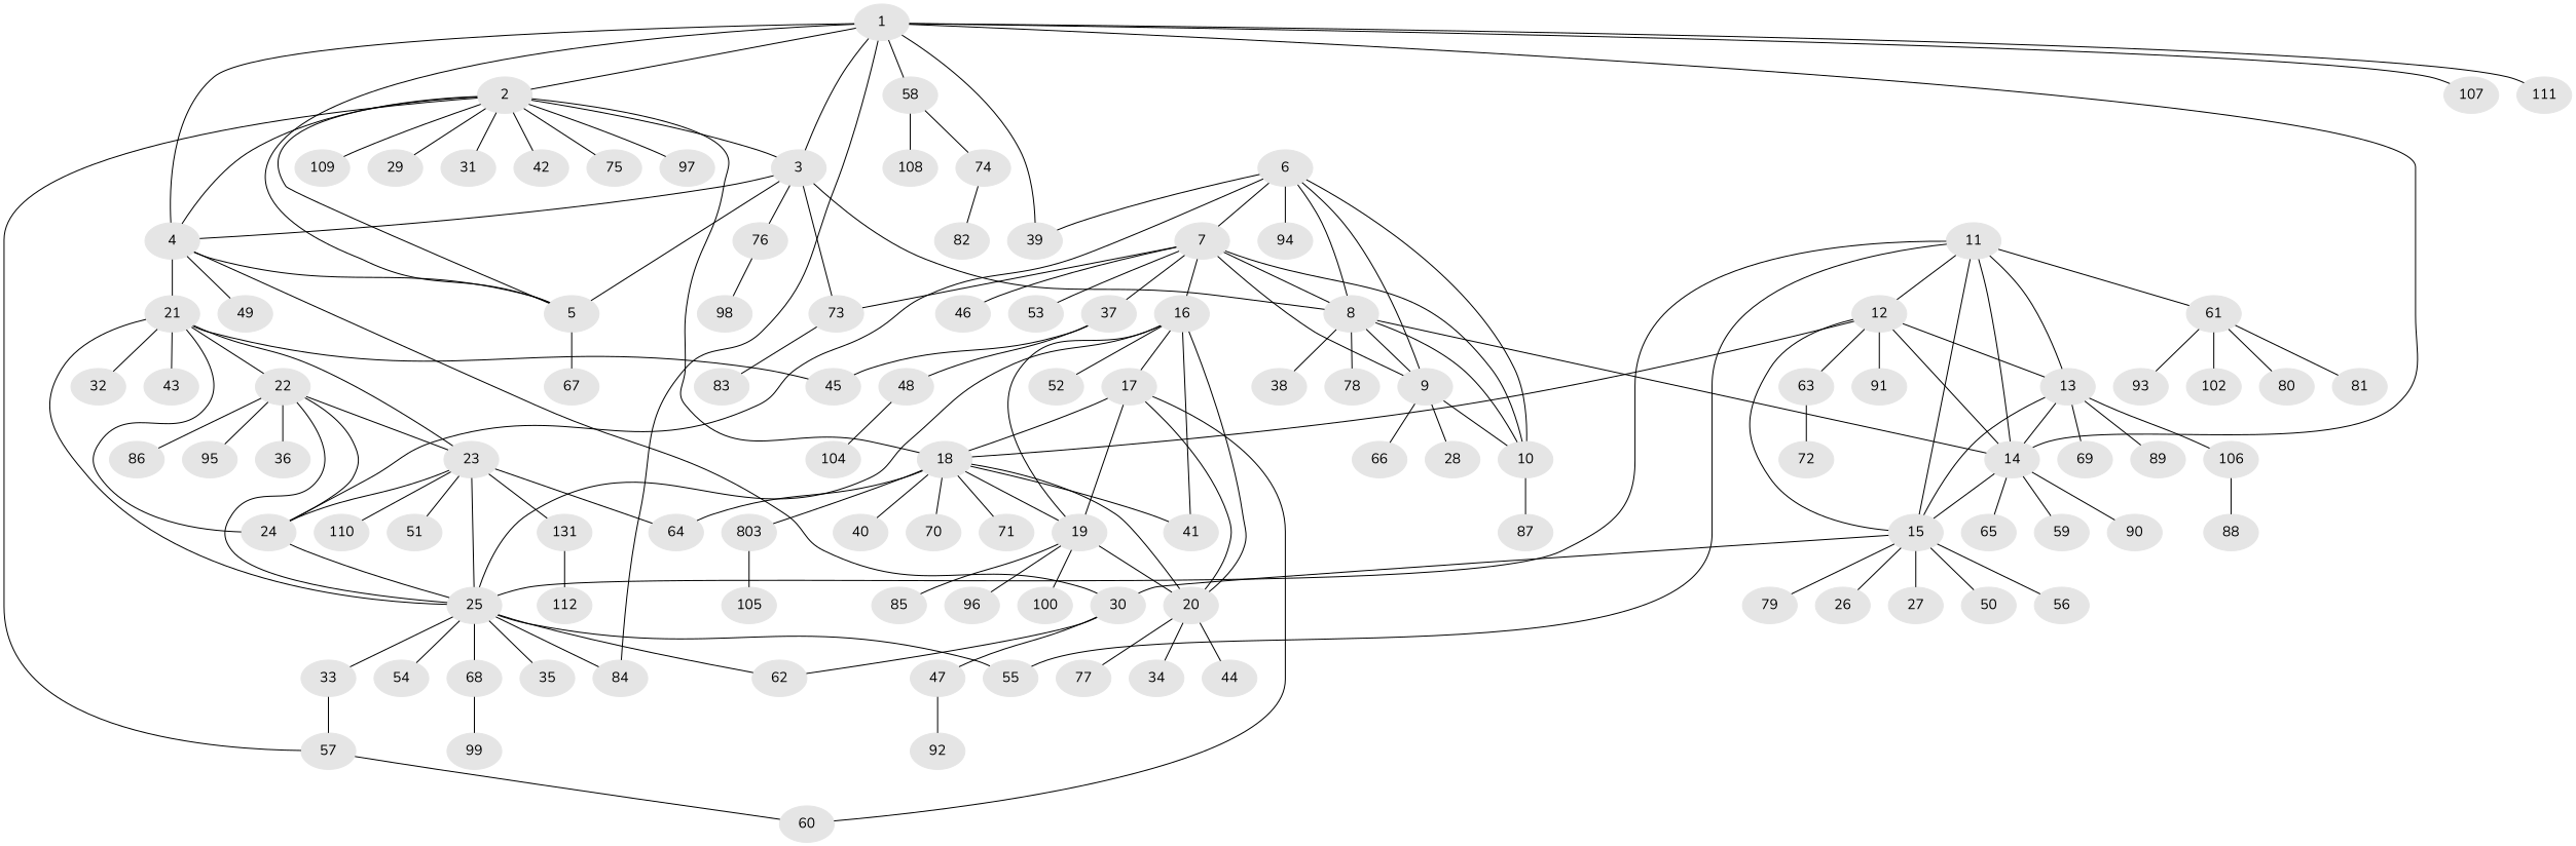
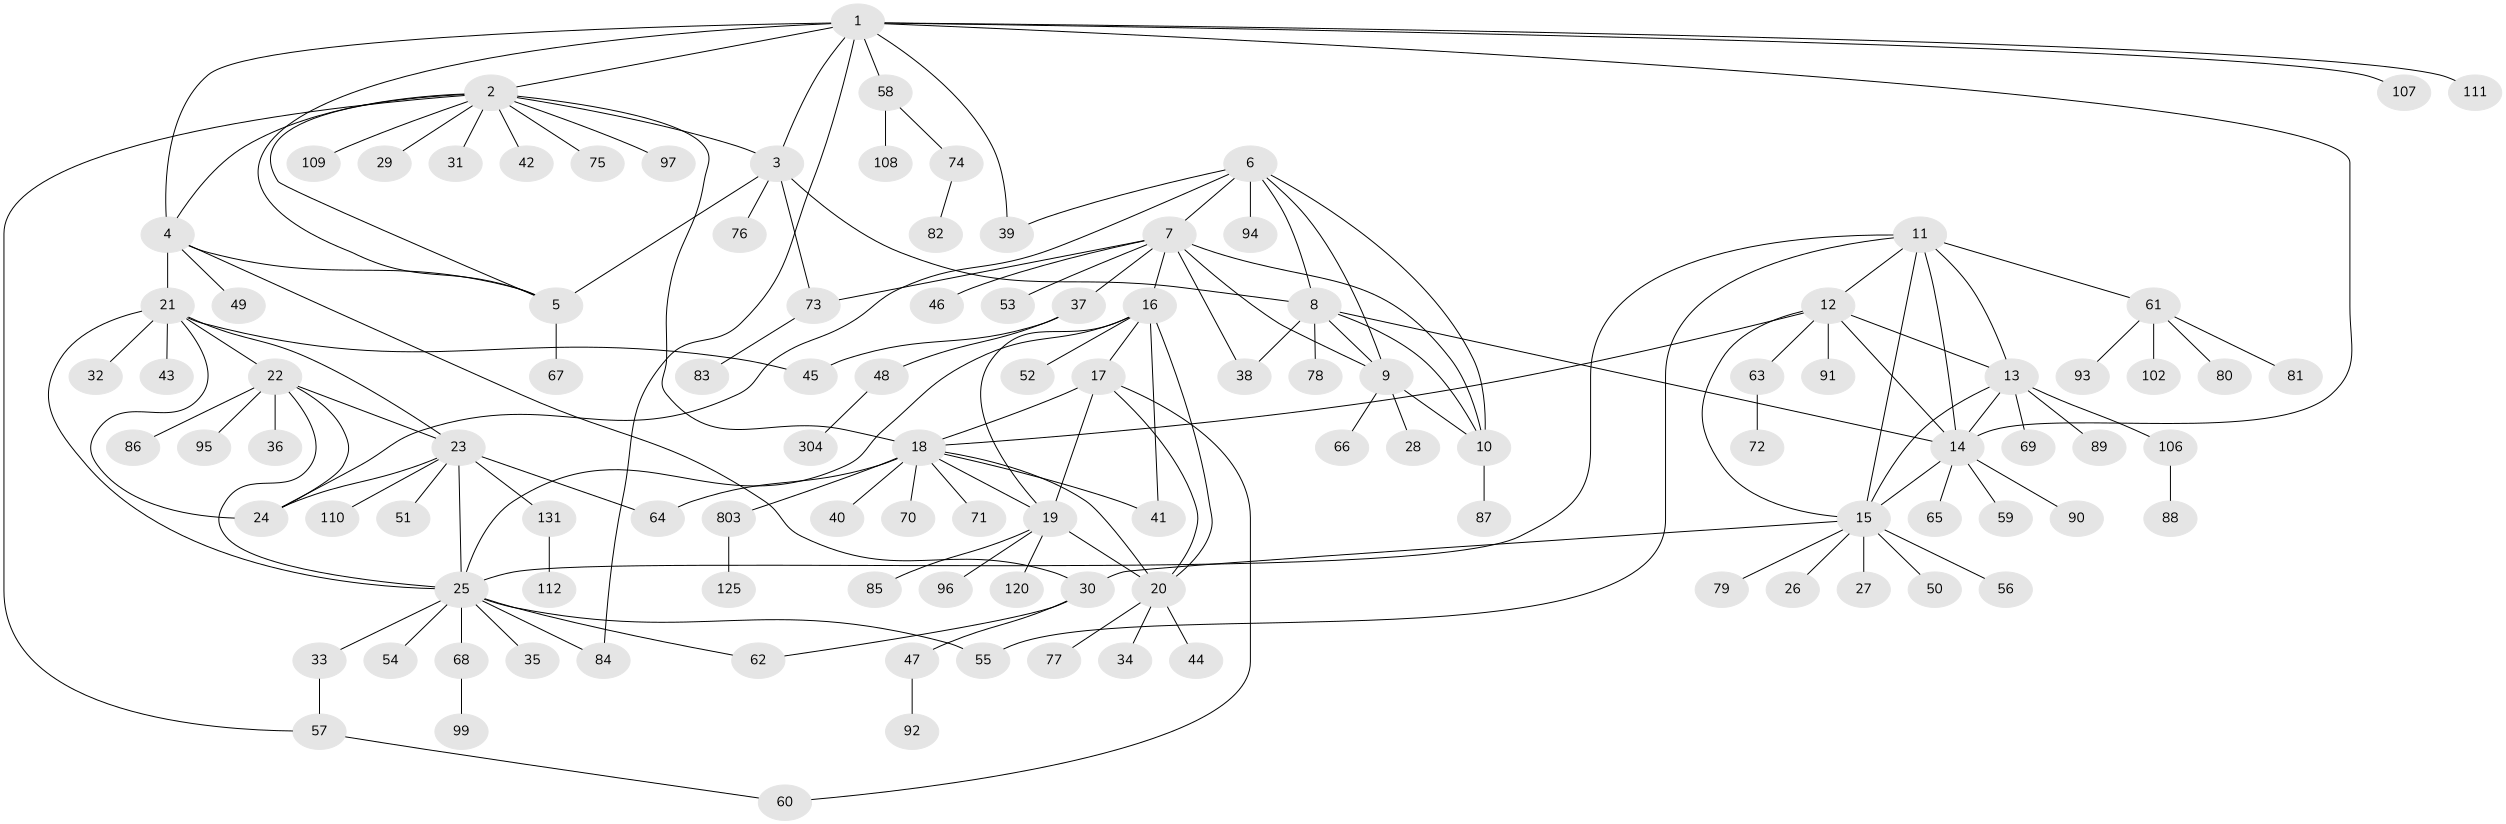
  graph {
    fontname=Nunito
    node [color=gray90 fontname=Nunito style=filled]
    edge [fontname=Nunito]
    1
    2
    3
    4
    5
    14
    39
    58
    84
    107
    111
    18
    29
    31
    42
    57
    75
    97
    109
    8
    73
    76
    21
    30
    49
    67
    65
    15
    59
    90
    74
    108
    19
    20
    40
    41
    64
    70
    71
    n40 [label=803]
    60
    9
    10
    38
    78
    83
-   98
    24
    25
    22
    23
    32
    43
    45
    62
    47
    6
    7
    94
    16
    37
    46
    53
    28
    66
    87
    17
    52
    48
    11
    12
    13
    55
    61
    63
    91
    69
    89
    106
    26
    27
    50
    56
    79
    33
    35
    54
    68
    80
    81
    93
    102
    72
    88
    85
    96
-   100
+   100 [label=120]
    34
    44
    77
-   105
+   105 [label=125]
    36
    86
    95
    51
    n106 [label=131]
    110
    112
    99
    92
-   104
+   104 [label=304]
    82
    1 -- 2
    1 -- 3
    1 -- 4
    1 -- 5
    1 -- 14
    1 -- 39
    1 -- 58
    1 -- 84
    1 -- 107
    1 -- 111
    2 -- 3
    2 -- 4
    2 -- 5
    2 -- 18
    2 -- 29
    2 -- 31
    2 -- 42
    2 -- 57
    2 -- 75
    2 -- 97
    2 -- 109
-   3 -- 4
    3 -- 5
    3 -- 8
    3 -- 73
    3 -- 76
    4 -- 5
    4 -- 21
    4 -- 30
    4 -- 49
    5 -- 67
    14 -- 65
    14 -- 15
    14 -- 59
    14 -- 90
    58 -- 74
    58 -- 108
    18 -- 19
    18 -- 20
    18 -- 40
    18 -- 41
    18 -- 64
    18 -- 70
    18 -- 71
    18 -- n40
    57 -- 60
    8 -- 14
    8 -- 9
    8 -- 10
    8 -- 38
    8 -- 78
    73 -- 83
-   76 -- 98
    21 -- 24
    21 -- 25
    21 -- 22
    21 -- 23
    21 -- 32
    21 -- 43
    21 -- 45
    30 -- 62
    30 -- 47
    15 -- 30
    15 -- 26
    15 -- 27
    15 -- 50
    15 -- 56
    15 -- 79
    74 -- 82
    19 -- 20
    19 -- 85
    19 -- 96
    19 -- 100
    20 -- 34
    20 -- 44
    20 -- 77
    n40 -- 105
    9 -- 10
    9 -- 28
    9 -- 66
    10 -- 87
-   24 -- 25
    25 -- 84
    25 -- 62
    25 -- 55
    25 -- 33
    25 -- 35
    25 -- 54
    25 -- 68
    22 -- 24
    22 -- 25
    22 -- 23
    22 -- 36
    22 -- 86
    22 -- 95
    23 -- 64
    23 -- 24
    23 -- 25
    23 -- 51
    23 -- n106
    23 -- 110
    47 -- 92
    6 -- 39
    6 -- 8
    6 -- 9
    6 -- 10
    6 -- 24
    6 -- 7
    6 -- 94
-   7 -- 8
+   7 -- 38
    7 -- 73
    7 -- 9
    7 -- 10
    7 -- 16
    7 -- 37
    7 -- 46
    7 -- 53
    16 -- 19
    16 -- 20
    16 -- 41
    16 -- 25
    16 -- 17
    16 -- 52
    37 -- 45
    37 -- 48
    17 -- 18
    17 -- 19
    17 -- 20
    17 -- 60
    48 -- 104
    11 -- 14
    11 -- 15
    11 -- 25
    11 -- 12
    11 -- 13
    11 -- 55
    11 -- 61
    12 -- 14
    12 -- 18
    12 -- 15
    12 -- 13
    12 -- 63
    12 -- 91
    13 -- 14
    13 -- 15
    13 -- 69
    13 -- 89
    13 -- 106
    61 -- 80
    61 -- 81
    61 -- 93
    61 -- 102
    63 -- 72
    106 -- 88
    33 -- 57
    68 -- 99
    n106 -- 112
  }
